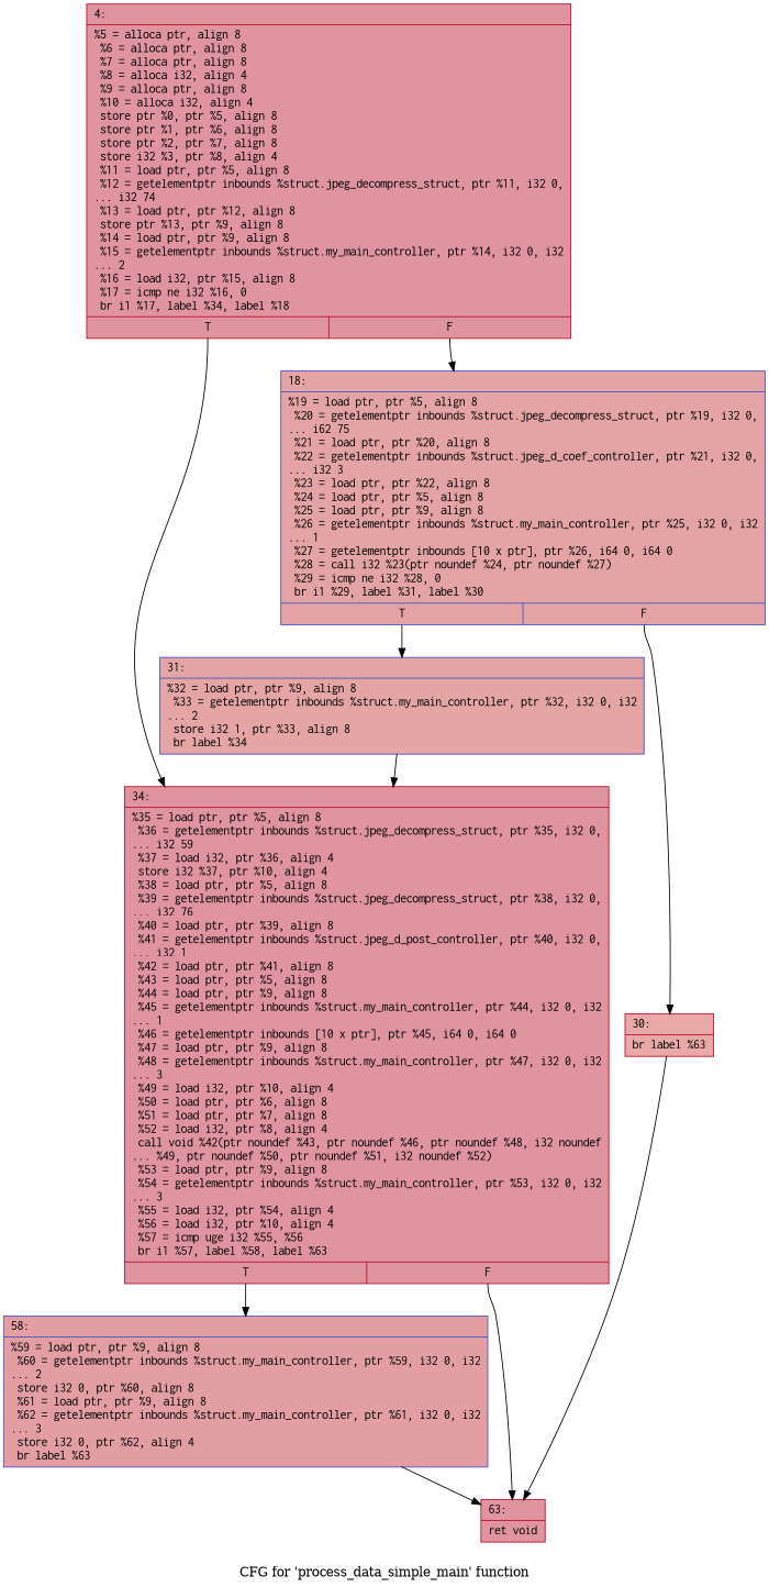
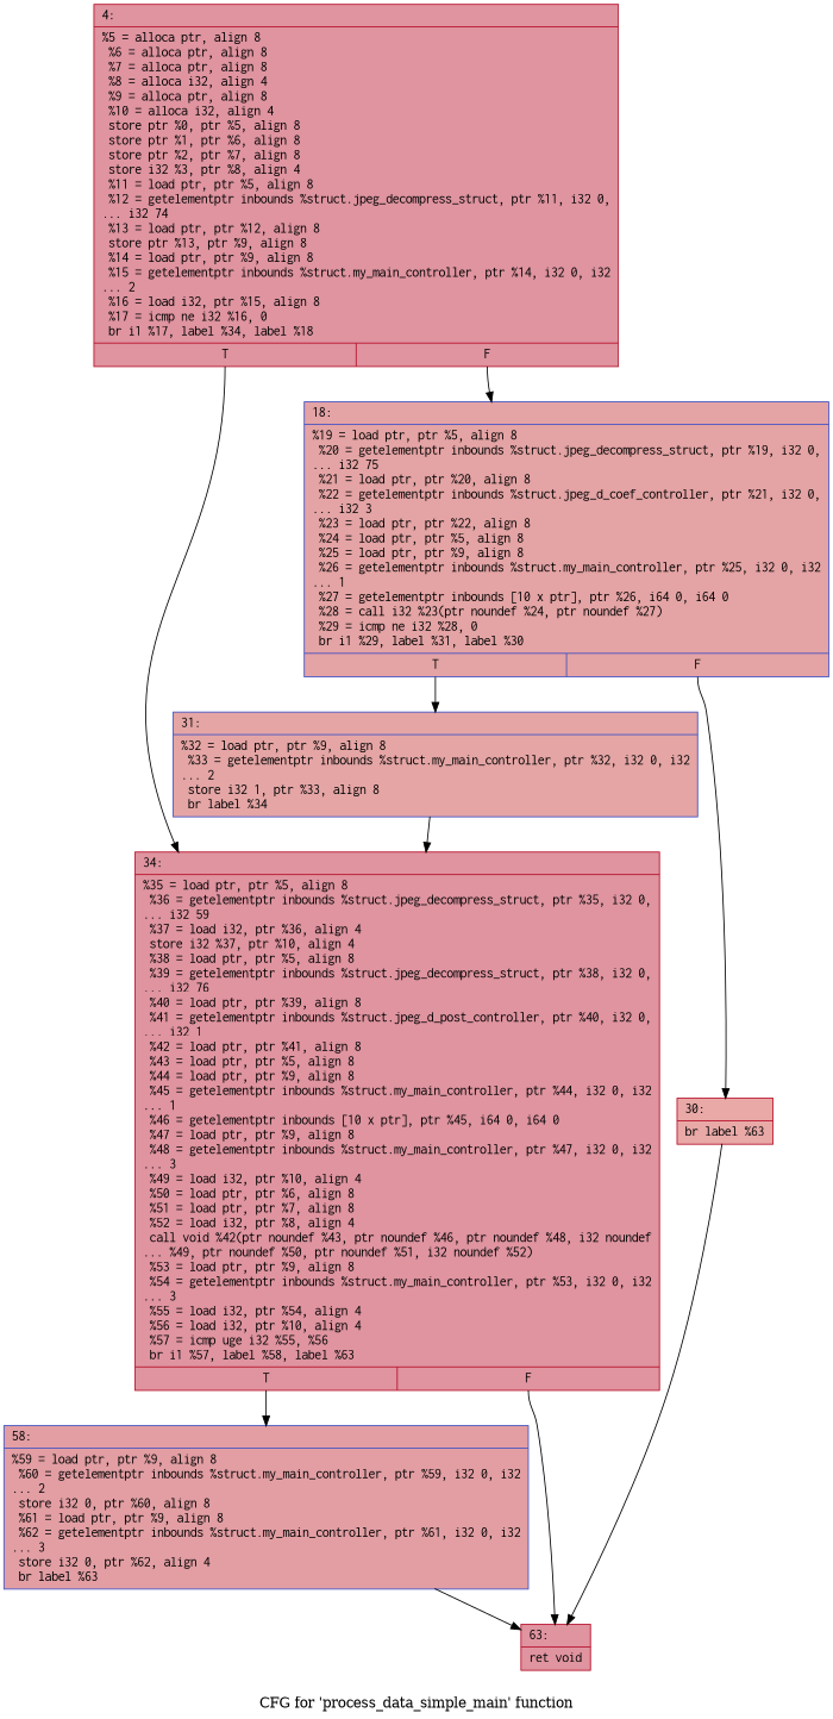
  digraph {
    label="CFG for 'process_data_simple_main' function"
    node [color="#b70d28ff" fillcolor="#b70d2870" fontname=Courier shape=record style=filled]
    n1 [label="{4:\l|  %5 = alloca ptr, align 8\l  %6 = alloca ptr, align 8\l  %7 = alloca ptr, align 8\l  %8 = alloca i32, align 4\l  %9 = alloca ptr, align 8\l  %10 = alloca i32, align 4\l  store ptr %0, ptr %5, align 8\l  store ptr %1, ptr %6, align 8\l  store ptr %2, ptr %7, align 8\l  store i32 %3, ptr %8, align 4\l  %11 = load ptr, ptr %5, align 8\l  %12 = getelementptr inbounds %struct.jpeg_decompress_struct, ptr %11, i32 0,\l... i32 74\l  %13 = load ptr, ptr %12, align 8\l  store ptr %13, ptr %9, align 8\l  %14 = load ptr, ptr %9, align 8\l  %15 = getelementptr inbounds %struct.my_main_controller, ptr %14, i32 0, i32\l... 2\l  %16 = load i32, ptr %15, align 8\l  %17 = icmp ne i32 %16, 0\l  br i1 %17, label %34, label %18\l|{<s0>T|<s1>F}}"]
    n2 [label="{34:\l|  %35 = load ptr, ptr %5, align 8\l  %36 = getelementptr inbounds %struct.jpeg_decompress_struct, ptr %35, i32 0,\l... i32 59\l  %37 = load i32, ptr %36, align 4\l  store i32 %37, ptr %10, align 4\l  %38 = load ptr, ptr %5, align 8\l  %39 = getelementptr inbounds %struct.jpeg_decompress_struct, ptr %38, i32 0,\l... i32 76\l  %40 = load ptr, ptr %39, align 8\l  %41 = getelementptr inbounds %struct.jpeg_d_post_controller, ptr %40, i32 0,\l... i32 1\l  %42 = load ptr, ptr %41, align 8\l  %43 = load ptr, ptr %5, align 8\l  %44 = load ptr, ptr %9, align 8\l  %45 = getelementptr inbounds %struct.my_main_controller, ptr %44, i32 0, i32\l... 1\l  %46 = getelementptr inbounds [10 x ptr], ptr %45, i64 0, i64 0\l  %47 = load ptr, ptr %9, align 8\l  %48 = getelementptr inbounds %struct.my_main_controller, ptr %47, i32 0, i32\l... 3\l  %49 = load i32, ptr %10, align 4\l  %50 = load ptr, ptr %6, align 8\l  %51 = load ptr, ptr %7, align 8\l  %52 = load i32, ptr %8, align 4\l  call void %42(ptr noundef %43, ptr noundef %46, ptr noundef %48, i32 noundef\l... %49, ptr noundef %50, ptr noundef %51, i32 noundef %52)\l  %53 = load ptr, ptr %9, align 8\l  %54 = getelementptr inbounds %struct.my_main_controller, ptr %53, i32 0, i32\l... 3\l  %55 = load i32, ptr %54, align 4\l  %56 = load i32, ptr %10, align 4\l  %57 = icmp uge i32 %55, %56\l  br i1 %57, label %58, label %63\l|{<s0>T|<s1>F}}"]
-   n3 [color="#3d50c3ff" fillcolor="#c32e3170" label="{18:\l|  %19 = load ptr, ptr %5, align 8\l  %20 = getelementptr inbounds %struct.jpeg_decompress_struct, ptr %19, i32 0,\l... i62 75\l  %21 = load ptr, ptr %20, align 8\l  %22 = getelementptr inbounds %struct.jpeg_d_coef_controller, ptr %21, i32 0,\l... i32 3\l  %23 = load ptr, ptr %22, align 8\l  %24 = load ptr, ptr %5, align 8\l  %25 = load ptr, ptr %9, align 8\l  %26 = getelementptr inbounds %struct.my_main_controller, ptr %25, i32 0, i32\l... 1\l  %27 = getelementptr inbounds [10 x ptr], ptr %26, i64 0, i64 0\l  %28 = call i32 %23(ptr noundef %24, ptr noundef %27)\l  %29 = icmp ne i32 %28, 0\l  br i1 %29, label %31, label %30\l|{<s0>T|<s1>F}}"]
+   n3 [color="#3d50c3ff" fillcolor="#c32e3170" label="{18:\l|  %19 = load ptr, ptr %5, align 8\l  %20 = getelementptr inbounds %struct.jpeg_decompress_struct, ptr %19, i32 0,\l... i32 75\l  %21 = load ptr, ptr %20, align 8\l  %22 = getelementptr inbounds %struct.jpeg_d_coef_controller, ptr %21, i32 0,\l... i32 3\l  %23 = load ptr, ptr %22, align 8\l  %24 = load ptr, ptr %5, align 8\l  %25 = load ptr, ptr %9, align 8\l  %26 = getelementptr inbounds %struct.my_main_controller, ptr %25, i32 0, i32\l... 1\l  %27 = getelementptr inbounds [10 x ptr], ptr %26, i64 0, i64 0\l  %28 = call i32 %23(ptr noundef %24, ptr noundef %27)\l  %29 = icmp ne i32 %28, 0\l  br i1 %29, label %31, label %30\l|{<s0>T|<s1>F}}"]
    n4 [label="{63:\l|  ret void\l}"]
    n5 [color="#3d50c3ff" fillcolor="#be242e70" label="{58:\l|  %59 = load ptr, ptr %9, align 8\l  %60 = getelementptr inbounds %struct.my_main_controller, ptr %59, i32 0, i32\l... 2\l  store i32 0, ptr %60, align 8\l  %61 = load ptr, ptr %9, align 8\l  %62 = getelementptr inbounds %struct.my_main_controller, ptr %61, i32 0, i32\l... 3\l  store i32 0, ptr %62, align 4\l  br label %63\l}"]
    n6 [color="#3d50c3ff" fillcolor="#c5333470" label="{31:\l|  %32 = load ptr, ptr %9, align 8\l  %33 = getelementptr inbounds %struct.my_main_controller, ptr %32, i32 0, i32\l... 2\l  store i32 1, ptr %33, align 8\l  br label %34\l}"]
    n7 [fillcolor="#ca3b3770" label="{30:\l|  br label %63\l}"]
    n1 -> n2 [tailport=s0]
    n1 -> n3 [tailport=s1]
    n2 -> n4 [tailport=s1]
    n2 -> n5 [tailport=s0]
    n3 -> n6 [tailport=s0]
    n3 -> n7 [tailport=s1]
    n5 -> n4
    n6 -> n2
    n7 -> n4
  }
